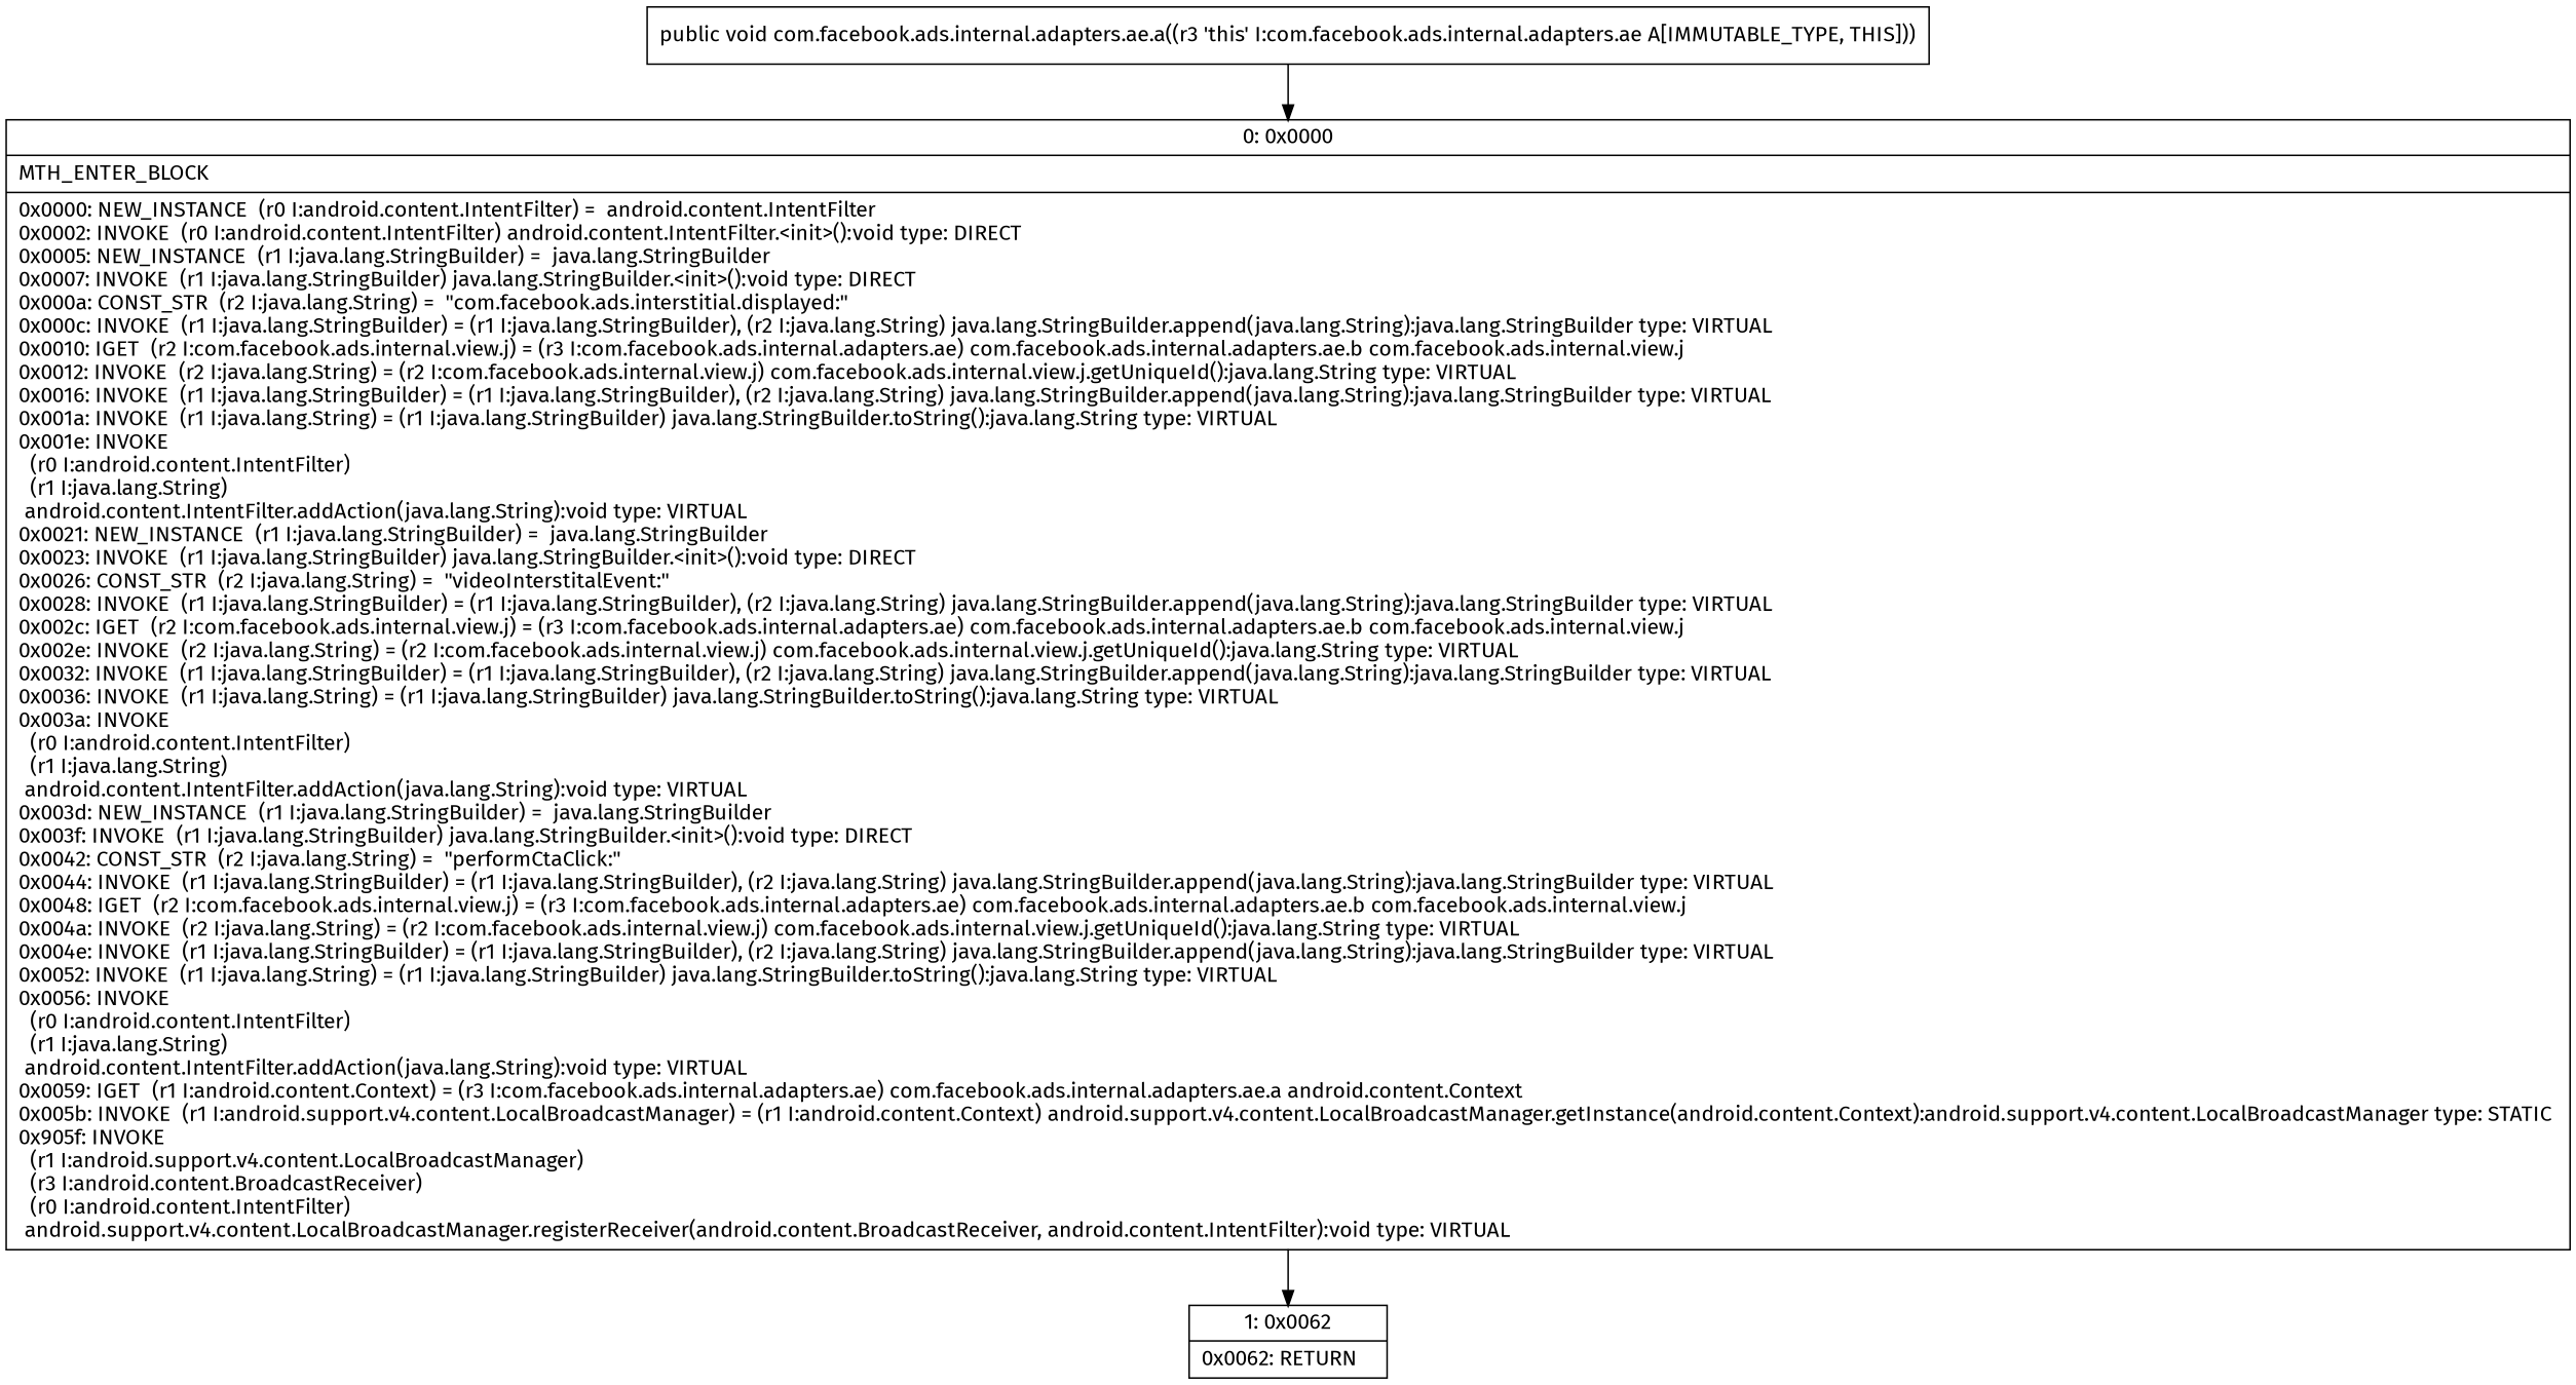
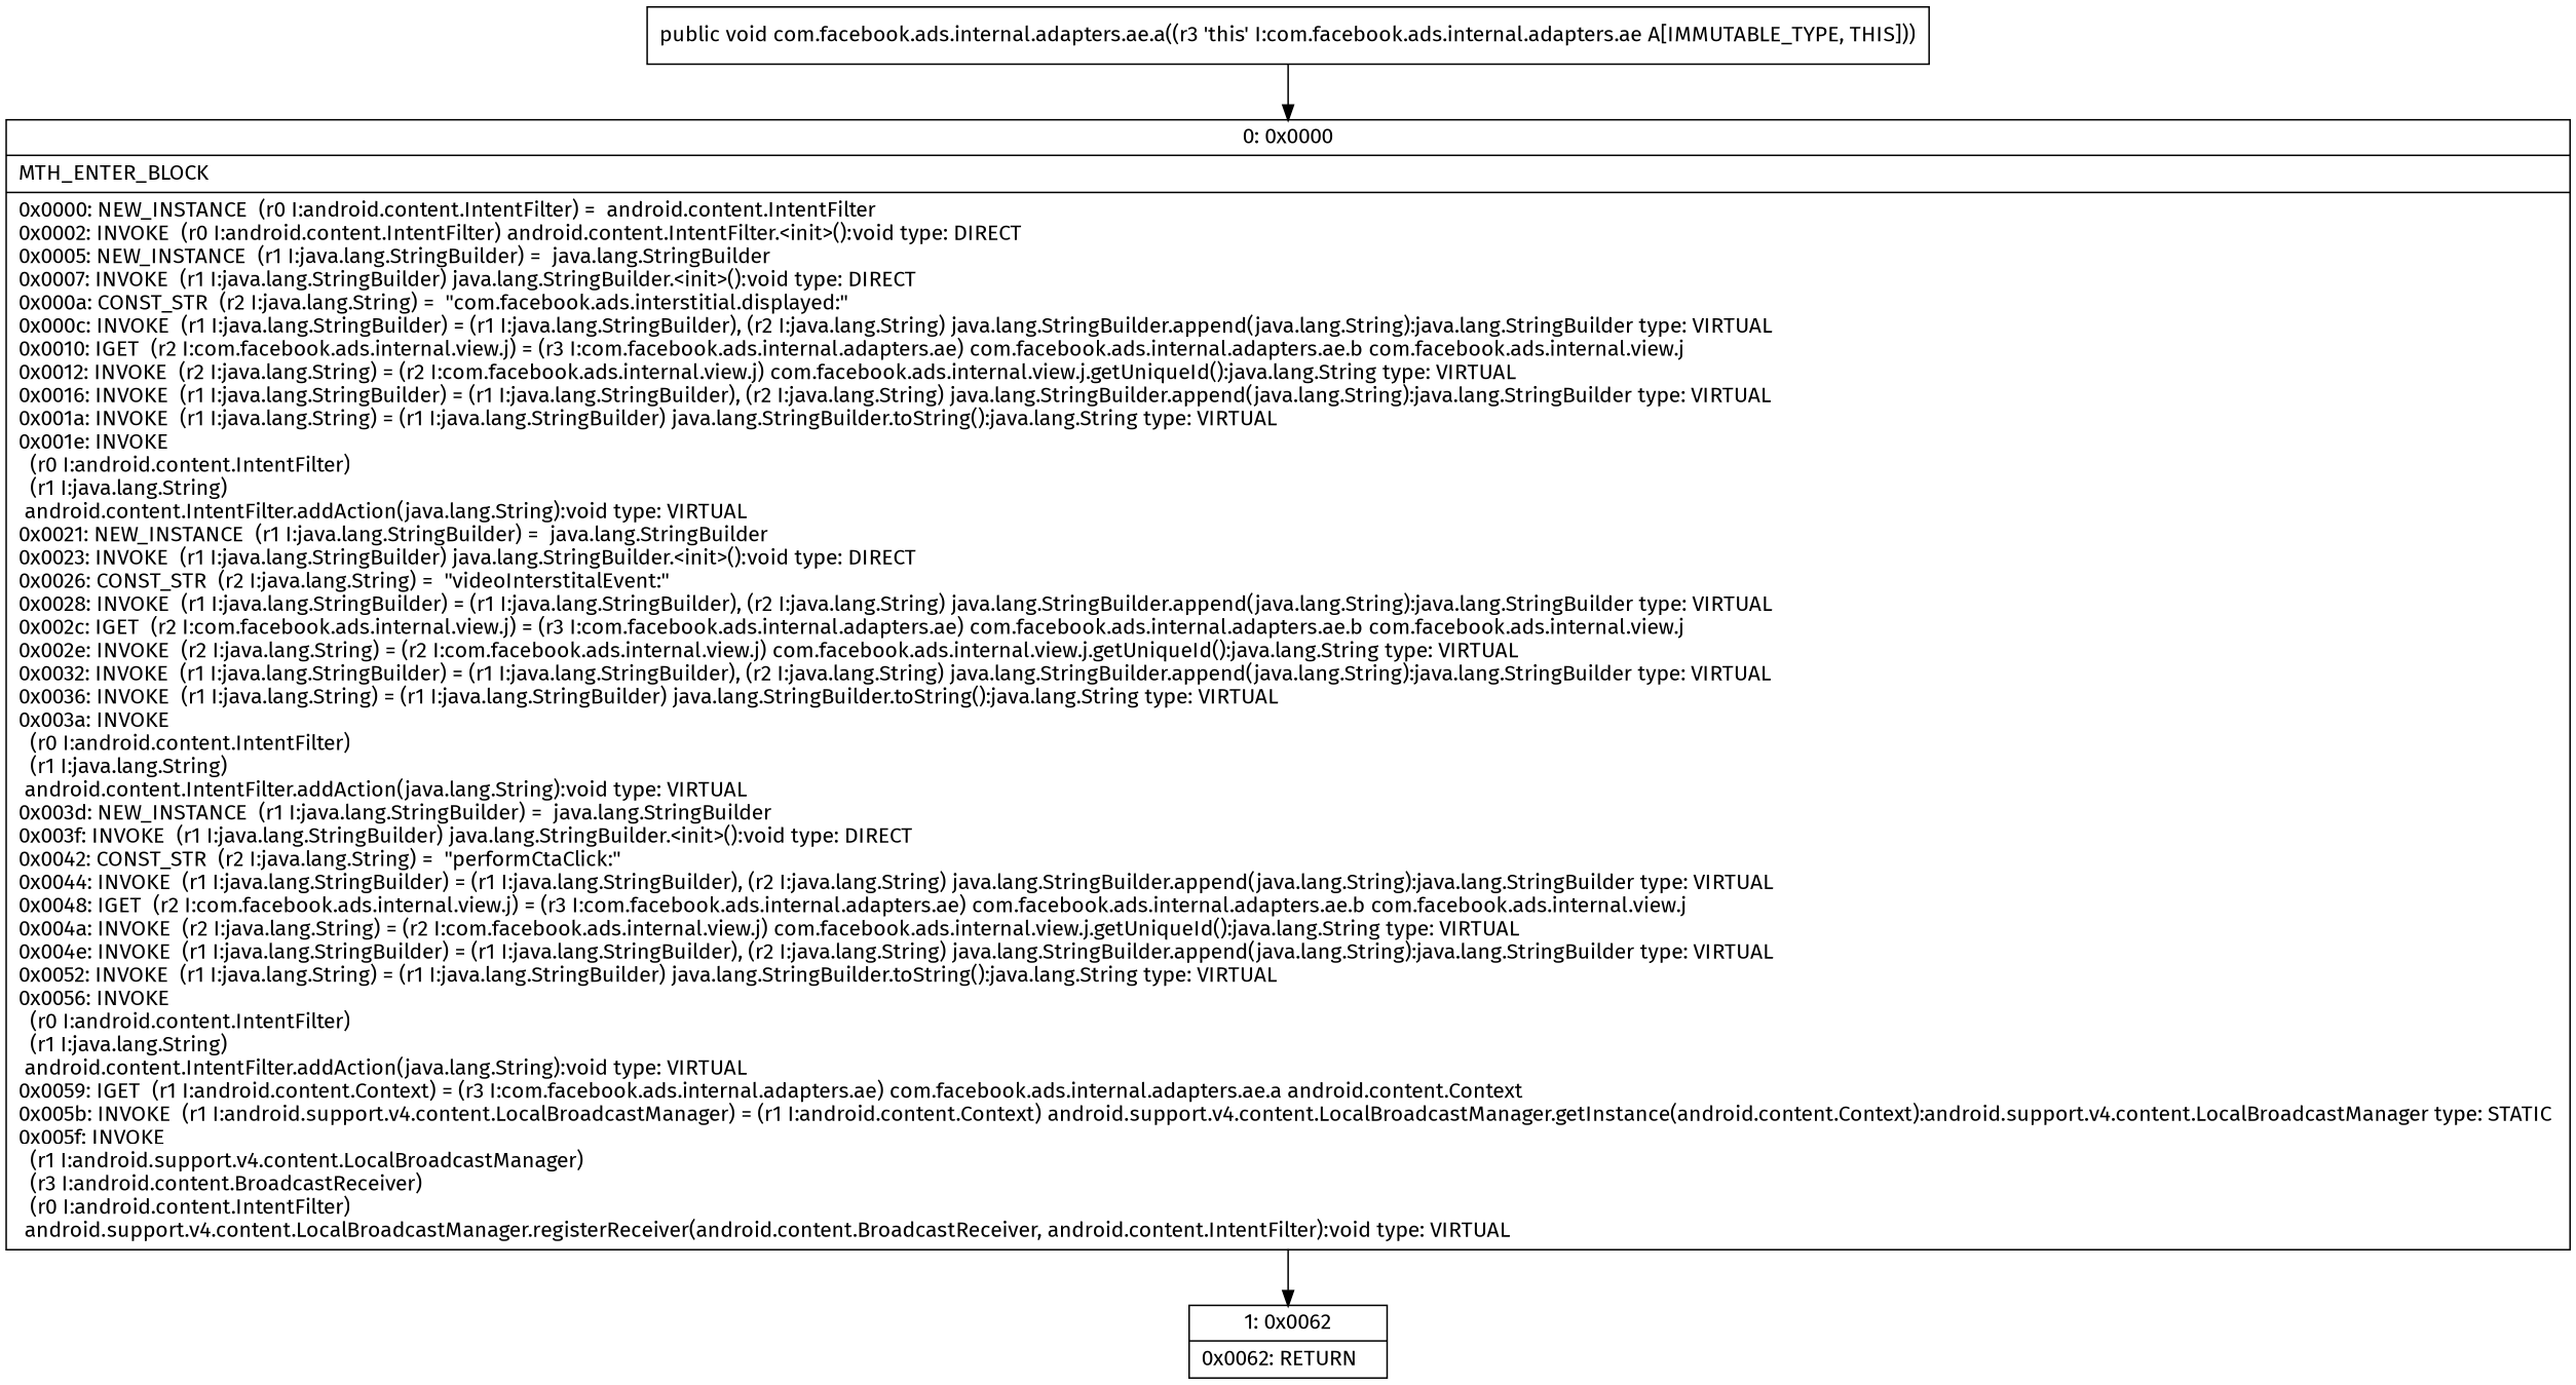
  digraph {
    fontname="Fira Sans"
    node [shape=record fontname="Fira Sans"]
    edge [fontname="Fira Sans"]
-   n1 [label="{0\:\ 0x0000|MTH_ENTER_BLOCK\l|0x0000: NEW_INSTANCE  (r0 I:android.content.IntentFilter) =  android.content.IntentFilter \l0x0002: INVOKE  (r0 I:android.content.IntentFilter) android.content.IntentFilter.\<init\>():void type: DIRECT \l0x0005: NEW_INSTANCE  (r1 I:java.lang.StringBuilder) =  java.lang.StringBuilder \l0x0007: INVOKE  (r1 I:java.lang.StringBuilder) java.lang.StringBuilder.\<init\>():void type: DIRECT \l0x000a: CONST_STR  (r2 I:java.lang.String) =  \"com.facebook.ads.interstitial.displayed:\" \l0x000c: INVOKE  (r1 I:java.lang.StringBuilder) = (r1 I:java.lang.StringBuilder), (r2 I:java.lang.String) java.lang.StringBuilder.append(java.lang.String):java.lang.StringBuilder type: VIRTUAL \l0x0010: IGET  (r2 I:com.facebook.ads.internal.view.j) = (r3 I:com.facebook.ads.internal.adapters.ae) com.facebook.ads.internal.adapters.ae.b com.facebook.ads.internal.view.j \l0x0012: INVOKE  (r2 I:java.lang.String) = (r2 I:com.facebook.ads.internal.view.j) com.facebook.ads.internal.view.j.getUniqueId():java.lang.String type: VIRTUAL \l0x0016: INVOKE  (r1 I:java.lang.StringBuilder) = (r1 I:java.lang.StringBuilder), (r2 I:java.lang.String) java.lang.StringBuilder.append(java.lang.String):java.lang.StringBuilder type: VIRTUAL \l0x001a: INVOKE  (r1 I:java.lang.String) = (r1 I:java.lang.StringBuilder) java.lang.StringBuilder.toString():java.lang.String type: VIRTUAL \l0x001e: INVOKE  \l  (r0 I:android.content.IntentFilter)\l  (r1 I:java.lang.String)\l android.content.IntentFilter.addAction(java.lang.String):void type: VIRTUAL \l0x0021: NEW_INSTANCE  (r1 I:java.lang.StringBuilder) =  java.lang.StringBuilder \l0x0023: INVOKE  (r1 I:java.lang.StringBuilder) java.lang.StringBuilder.\<init\>():void type: DIRECT \l0x0026: CONST_STR  (r2 I:java.lang.String) =  \"videoInterstitalEvent:\" \l0x0028: INVOKE  (r1 I:java.lang.StringBuilder) = (r1 I:java.lang.StringBuilder), (r2 I:java.lang.String) java.lang.StringBuilder.append(java.lang.String):java.lang.StringBuilder type: VIRTUAL \l0x002c: IGET  (r2 I:com.facebook.ads.internal.view.j) = (r3 I:com.facebook.ads.internal.adapters.ae) com.facebook.ads.internal.adapters.ae.b com.facebook.ads.internal.view.j \l0x002e: INVOKE  (r2 I:java.lang.String) = (r2 I:com.facebook.ads.internal.view.j) com.facebook.ads.internal.view.j.getUniqueId():java.lang.String type: VIRTUAL \l0x0032: INVOKE  (r1 I:java.lang.StringBuilder) = (r1 I:java.lang.StringBuilder), (r2 I:java.lang.String) java.lang.StringBuilder.append(java.lang.String):java.lang.StringBuilder type: VIRTUAL \l0x0036: INVOKE  (r1 I:java.lang.String) = (r1 I:java.lang.StringBuilder) java.lang.StringBuilder.toString():java.lang.String type: VIRTUAL \l0x003a: INVOKE  \l  (r0 I:android.content.IntentFilter)\l  (r1 I:java.lang.String)\l android.content.IntentFilter.addAction(java.lang.String):void type: VIRTUAL \l0x003d: NEW_INSTANCE  (r1 I:java.lang.StringBuilder) =  java.lang.StringBuilder \l0x003f: INVOKE  (r1 I:java.lang.StringBuilder) java.lang.StringBuilder.\<init\>():void type: DIRECT \l0x0042: CONST_STR  (r2 I:java.lang.String) =  \"performCtaClick:\" \l0x0044: INVOKE  (r1 I:java.lang.StringBuilder) = (r1 I:java.lang.StringBuilder), (r2 I:java.lang.String) java.lang.StringBuilder.append(java.lang.String):java.lang.StringBuilder type: VIRTUAL \l0x0048: IGET  (r2 I:com.facebook.ads.internal.view.j) = (r3 I:com.facebook.ads.internal.adapters.ae) com.facebook.ads.internal.adapters.ae.b com.facebook.ads.internal.view.j \l0x004a: INVOKE  (r2 I:java.lang.String) = (r2 I:com.facebook.ads.internal.view.j) com.facebook.ads.internal.view.j.getUniqueId():java.lang.String type: VIRTUAL \l0x004e: INVOKE  (r1 I:java.lang.StringBuilder) = (r1 I:java.lang.StringBuilder), (r2 I:java.lang.String) java.lang.StringBuilder.append(java.lang.String):java.lang.StringBuilder type: VIRTUAL \l0x0052: INVOKE  (r1 I:java.lang.String) = (r1 I:java.lang.StringBuilder) java.lang.StringBuilder.toString():java.lang.String type: VIRTUAL \l0x0056: INVOKE  \l  (r0 I:android.content.IntentFilter)\l  (r1 I:java.lang.String)\l android.content.IntentFilter.addAction(java.lang.String):void type: VIRTUAL \l0x0059: IGET  (r1 I:android.content.Context) = (r3 I:com.facebook.ads.internal.adapters.ae) com.facebook.ads.internal.adapters.ae.a android.content.Context \l0x005b: INVOKE  (r1 I:android.support.v4.content.LocalBroadcastManager) = (r1 I:android.content.Context) android.support.v4.content.LocalBroadcastManager.getInstance(android.content.Context):android.support.v4.content.LocalBroadcastManager type: STATIC \l0x905f: INVOKE  \l  (r1 I:android.support.v4.content.LocalBroadcastManager)\l  (r3 I:android.content.BroadcastReceiver)\l  (r0 I:android.content.IntentFilter)\l android.support.v4.content.LocalBroadcastManager.registerReceiver(android.content.BroadcastReceiver, android.content.IntentFilter):void type: VIRTUAL \l}"]
+   n1 [label="{0\:\ 0x0000|MTH_ENTER_BLOCK\l|0x0000: NEW_INSTANCE  (r0 I:android.content.IntentFilter) =  android.content.IntentFilter \l0x0002: INVOKE  (r0 I:android.content.IntentFilter) android.content.IntentFilter.\<init\>():void type: DIRECT \l0x0005: NEW_INSTANCE  (r1 I:java.lang.StringBuilder) =  java.lang.StringBuilder \l0x0007: INVOKE  (r1 I:java.lang.StringBuilder) java.lang.StringBuilder.\<init\>():void type: DIRECT \l0x000a: CONST_STR  (r2 I:java.lang.String) =  \"com.facebook.ads.interstitial.displayed:\" \l0x000c: INVOKE  (r1 I:java.lang.StringBuilder) = (r1 I:java.lang.StringBuilder), (r2 I:java.lang.String) java.lang.StringBuilder.append(java.lang.String):java.lang.StringBuilder type: VIRTUAL \l0x0010: IGET  (r2 I:com.facebook.ads.internal.view.j) = (r3 I:com.facebook.ads.internal.adapters.ae) com.facebook.ads.internal.adapters.ae.b com.facebook.ads.internal.view.j \l0x0012: INVOKE  (r2 I:java.lang.String) = (r2 I:com.facebook.ads.internal.view.j) com.facebook.ads.internal.view.j.getUniqueId():java.lang.String type: VIRTUAL \l0x0016: INVOKE  (r1 I:java.lang.StringBuilder) = (r1 I:java.lang.StringBuilder), (r2 I:java.lang.String) java.lang.StringBuilder.append(java.lang.String):java.lang.StringBuilder type: VIRTUAL \l0x001a: INVOKE  (r1 I:java.lang.String) = (r1 I:java.lang.StringBuilder) java.lang.StringBuilder.toString():java.lang.String type: VIRTUAL \l0x001e: INVOKE  \l  (r0 I:android.content.IntentFilter)\l  (r1 I:java.lang.String)\l android.content.IntentFilter.addAction(java.lang.String):void type: VIRTUAL \l0x0021: NEW_INSTANCE  (r1 I:java.lang.StringBuilder) =  java.lang.StringBuilder \l0x0023: INVOKE  (r1 I:java.lang.StringBuilder) java.lang.StringBuilder.\<init\>():void type: DIRECT \l0x0026: CONST_STR  (r2 I:java.lang.String) =  \"videoInterstitalEvent:\" \l0x0028: INVOKE  (r1 I:java.lang.StringBuilder) = (r1 I:java.lang.StringBuilder), (r2 I:java.lang.String) java.lang.StringBuilder.append(java.lang.String):java.lang.StringBuilder type: VIRTUAL \l0x002c: IGET  (r2 I:com.facebook.ads.internal.view.j) = (r3 I:com.facebook.ads.internal.adapters.ae) com.facebook.ads.internal.adapters.ae.b com.facebook.ads.internal.view.j \l0x002e: INVOKE  (r2 I:java.lang.String) = (r2 I:com.facebook.ads.internal.view.j) com.facebook.ads.internal.view.j.getUniqueId():java.lang.String type: VIRTUAL \l0x0032: INVOKE  (r1 I:java.lang.StringBuilder) = (r1 I:java.lang.StringBuilder), (r2 I:java.lang.String) java.lang.StringBuilder.append(java.lang.String):java.lang.StringBuilder type: VIRTUAL \l0x0036: INVOKE  (r1 I:java.lang.String) = (r1 I:java.lang.StringBuilder) java.lang.StringBuilder.toString():java.lang.String type: VIRTUAL \l0x003a: INVOKE  \l  (r0 I:android.content.IntentFilter)\l  (r1 I:java.lang.String)\l android.content.IntentFilter.addAction(java.lang.String):void type: VIRTUAL \l0x003d: NEW_INSTANCE  (r1 I:java.lang.StringBuilder) =  java.lang.StringBuilder \l0x003f: INVOKE  (r1 I:java.lang.StringBuilder) java.lang.StringBuilder.\<init\>():void type: DIRECT \l0x0042: CONST_STR  (r2 I:java.lang.String) =  \"performCtaClick:\" \l0x0044: INVOKE  (r1 I:java.lang.StringBuilder) = (r1 I:java.lang.StringBuilder), (r2 I:java.lang.String) java.lang.StringBuilder.append(java.lang.String):java.lang.StringBuilder type: VIRTUAL \l0x0048: IGET  (r2 I:com.facebook.ads.internal.view.j) = (r3 I:com.facebook.ads.internal.adapters.ae) com.facebook.ads.internal.adapters.ae.b com.facebook.ads.internal.view.j \l0x004a: INVOKE  (r2 I:java.lang.String) = (r2 I:com.facebook.ads.internal.view.j) com.facebook.ads.internal.view.j.getUniqueId():java.lang.String type: VIRTUAL \l0x004e: INVOKE  (r1 I:java.lang.StringBuilder) = (r1 I:java.lang.StringBuilder), (r2 I:java.lang.String) java.lang.StringBuilder.append(java.lang.String):java.lang.StringBuilder type: VIRTUAL \l0x0052: INVOKE  (r1 I:java.lang.String) = (r1 I:java.lang.StringBuilder) java.lang.StringBuilder.toString():java.lang.String type: VIRTUAL \l0x0056: INVOKE  \l  (r0 I:android.content.IntentFilter)\l  (r1 I:java.lang.String)\l android.content.IntentFilter.addAction(java.lang.String):void type: VIRTUAL \l0x0059: IGET  (r1 I:android.content.Context) = (r3 I:com.facebook.ads.internal.adapters.ae) com.facebook.ads.internal.adapters.ae.a android.content.Context \l0x005b: INVOKE  (r1 I:android.support.v4.content.LocalBroadcastManager) = (r1 I:android.content.Context) android.support.v4.content.LocalBroadcastManager.getInstance(android.content.Context):android.support.v4.content.LocalBroadcastManager type: STATIC \l0x005f: INVOKE  \l  (r1 I:android.support.v4.content.LocalBroadcastManager)\l  (r3 I:android.content.BroadcastReceiver)\l  (r0 I:android.content.IntentFilter)\l android.support.v4.content.LocalBroadcastManager.registerReceiver(android.content.BroadcastReceiver, android.content.IntentFilter):void type: VIRTUAL \l}"]
    n2 [label="{1\:\ 0x0062|0x0062: RETURN   \l}"]
    n3 [label="{public void com.facebook.ads.internal.adapters.ae.a((r3 'this' I:com.facebook.ads.internal.adapters.ae A[IMMUTABLE_TYPE, THIS])) }"]
    n1 -> n2
    n3 -> n1
  }
